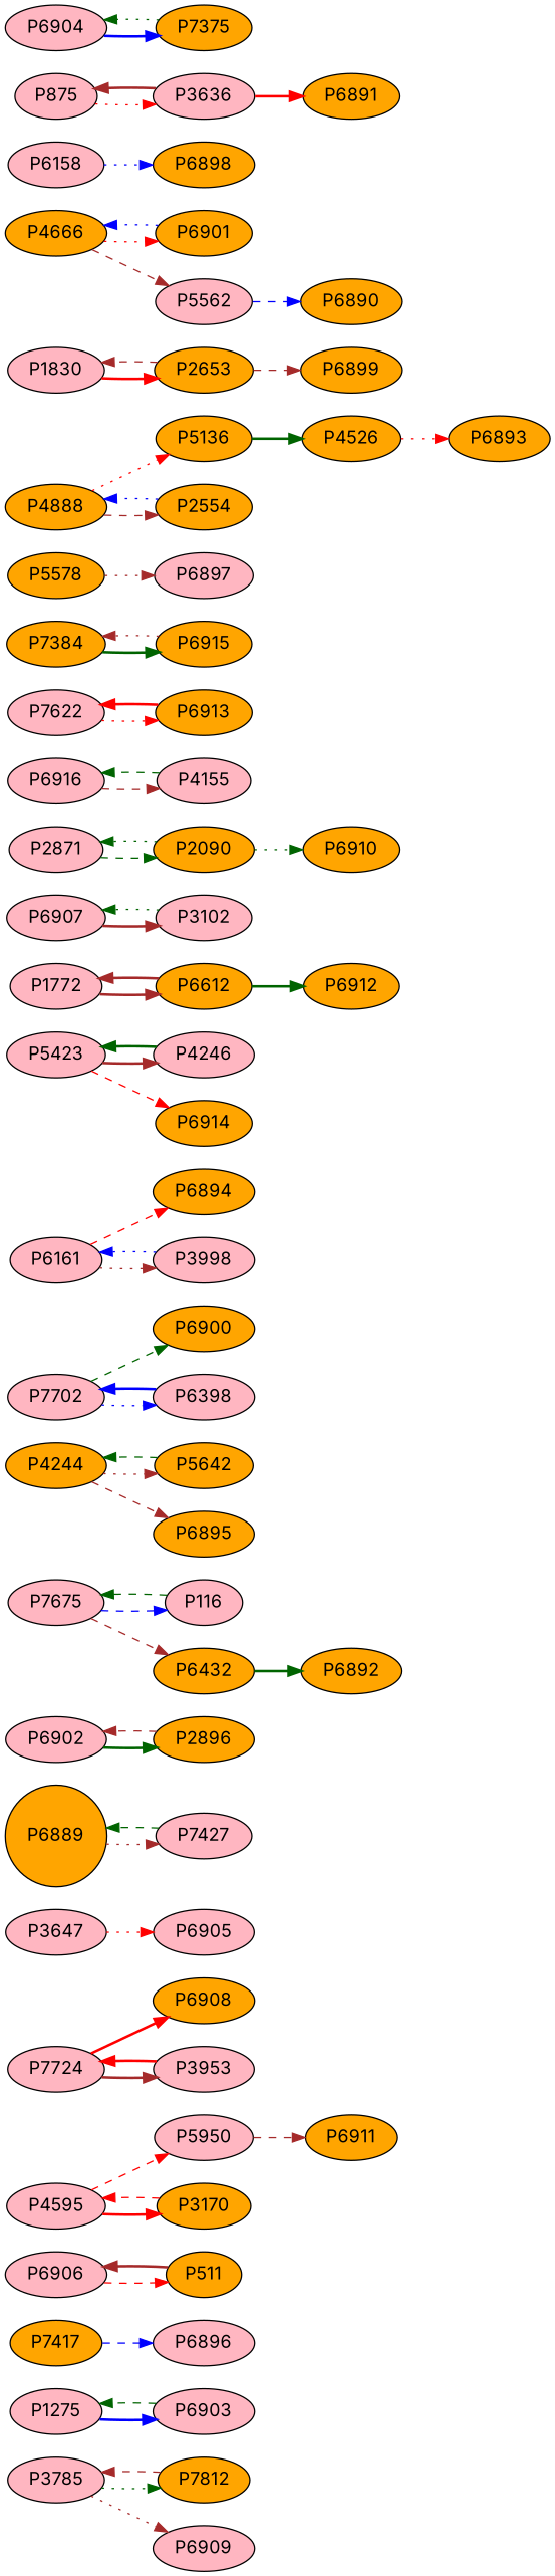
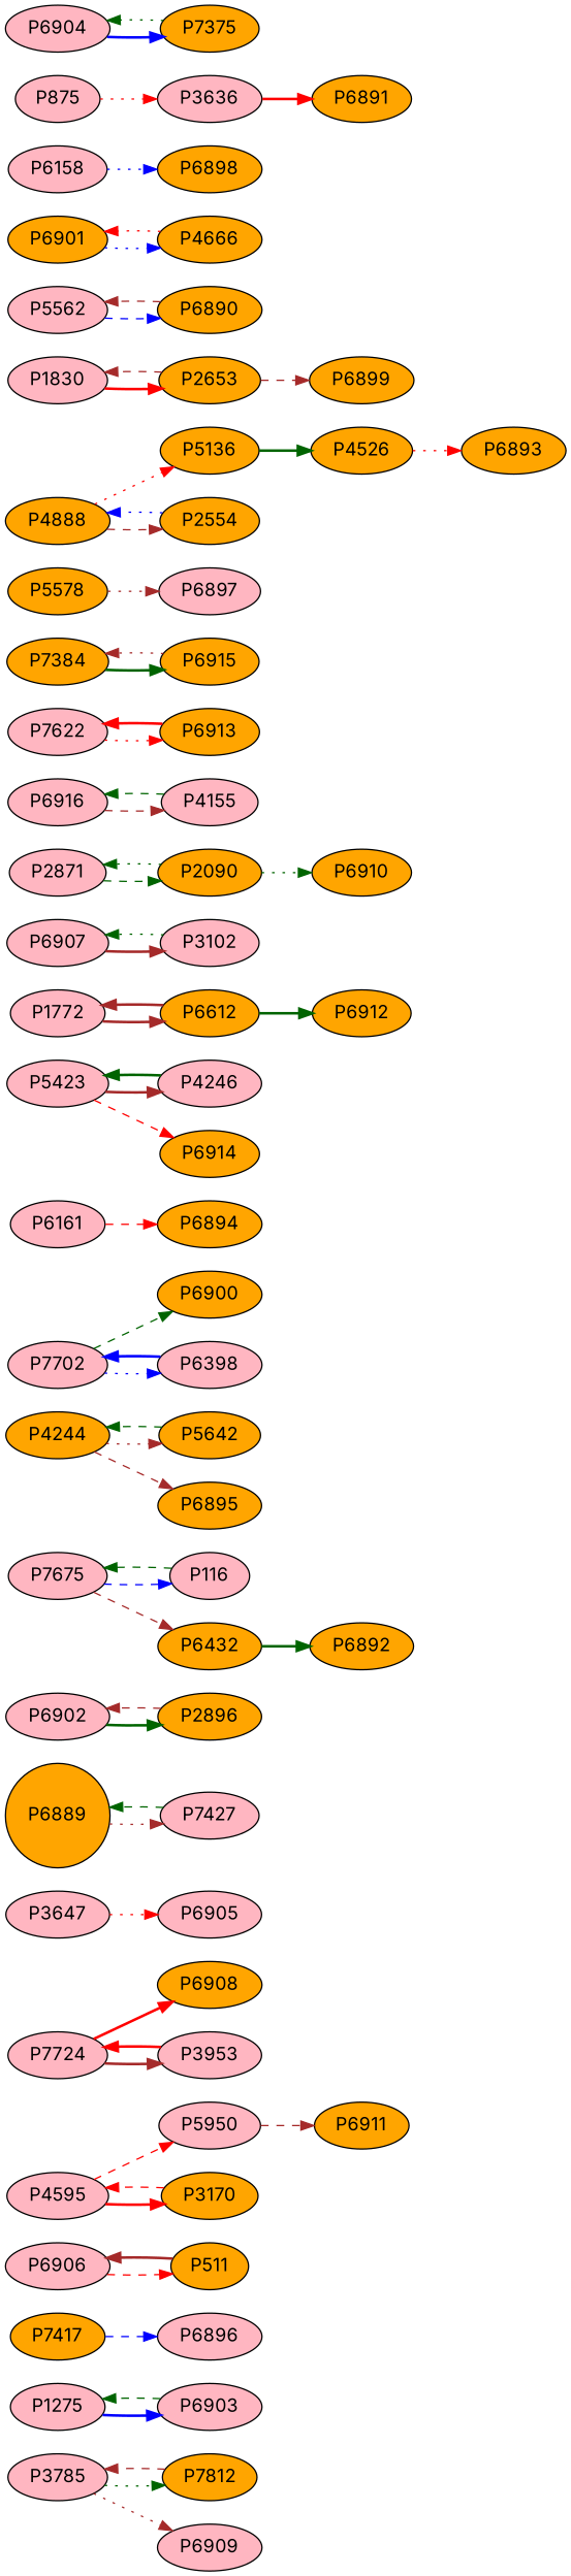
  digraph {
    fontname=Inter
    rankdir=LR
    node [fillcolor=orange fontname=Inter style=filled]
    edge [color=brown fontname=Inter style=dashed]
    P3785 [fillcolor=lightpink]
    P7812
    P6909 [fillcolor=lightpink]
    P1275 [fillcolor=lightpink]
    P6903 [fillcolor=lightpink]
    P6896 [fillcolor=lightpink]
    P7417
    P6906 [fillcolor=lightpink]
    P511
    P5950 [fillcolor=lightpink]
    P6911
    P7724 [fillcolor=lightpink]
    P6908
    P3953 [fillcolor=lightpink]
    P3647 [fillcolor=lightpink]
    P6905 [fillcolor=lightpink]
    P6889 [shape=circle]
    P7427 [fillcolor=lightpink]
    P6902 [fillcolor=lightpink]
    P2896
    P7675 [fillcolor=lightpink]
    P116 [fillcolor=lightpink]
    P6432
    P6892
    P4244
    P5642
    P6895
    P7702 [fillcolor=lightpink]
    P6900
    P6398 [fillcolor=lightpink]
    P6161 [fillcolor=lightpink]
    P6894
-   P3998 [fillcolor=lightpink]
    P5423 [fillcolor=lightpink]
    P4246 [fillcolor=lightpink]
    P6914
    P1772 [fillcolor=lightpink]
    P6612
    P6912
    P6907 [fillcolor=lightpink]
    P3102 [fillcolor=lightpink]
    P2871 [fillcolor=lightpink]
    P2090
    P6910
    P6916 [fillcolor=lightpink]
    P4155 [fillcolor=lightpink]
    P7622 [fillcolor=lightpink]
    P6913
    P7384
    P6915
    P6897 [fillcolor=lightpink]
    P5578
    P4595 [fillcolor=lightpink]
    P3170
    n55 [label=P4888]
    P5136
    P2554
    P4526
    P6893
    P1830 [fillcolor=lightpink]
    P2653
    P6899
    P5562 [fillcolor=lightpink]
    P6890
    P6901
    P4666
    P6158 [fillcolor=lightpink]
    P6898
    P875 [fillcolor=lightpink]
    P3636 [fillcolor=lightpink]
    P6891
    P6904 [fillcolor=lightpink]
    P7375
    P3785 -> P7812 [color=darkgreen style=dotted]
    P3785 -> P6909 [style=dotted]
    P7812 -> P3785
    P1275 -> P6903 [color=blue style=bold]
    P6903 -> P1275 [color=darkgreen]
    P7417 -> P6896 [color=blue]
    P6906 -> P511 [color=red]
    P511 -> P6906 [style=bold]
    P5950 -> P6911
    P7724 -> P6908 [color=red style=bold]
    P7724 -> P3953 [style=bold]
    P3953 -> P7724 [color=red style=bold]
    P3647 -> P6905 [color=red style=dotted]
    P6889 -> P7427 [style=dotted]
    P7427 -> P6889 [color=darkgreen]
    P6902 -> P2896 [color=darkgreen style=bold]
    P2896 -> P6902
    P7675 -> P116 [color=blue]
    P7675 -> P6432
    P116 -> P7675 [color=darkgreen]
    P6432 -> P6892 [color=darkgreen style=bold]
    P4244 -> P5642 [style=dotted]
    P4244 -> P6895
    P5642 -> P4244 [color=darkgreen]
    P7702 -> P6900 [color=darkgreen]
    P7702 -> P6398 [color=blue style=dotted]
    P6398 -> P7702 [color=blue style=bold]
    P6161 -> P6894 [color=red]
-   P6161 -> P3998 [style=dotted]
-   P3998 -> P6161 [color=blue style=dotted]
    P5423 -> P4246 [style=bold]
    P5423 -> P6914 [color=red]
    P4246 -> P5423 [color=darkgreen style=bold]
    P1772 -> P6612 [style=bold]
    P6612 -> P1772 [style=bold]
    P6612 -> P6912 [color=darkgreen style=bold]
    P6907 -> P3102 [style=bold]
    P3102 -> P6907 [color=darkgreen style=dotted]
    P2871 -> P2090 [color=darkgreen]
    P2090 -> P2871 [color=darkgreen style=dotted]
    P2090 -> P6910 [color=darkgreen style=dotted]
    P6916 -> P4155
    P4155 -> P6916 [color=darkgreen]
    P7622 -> P6913 [color=red style=dotted]
    P6913 -> P7622 [color=red style=bold]
    P7384 -> P6915 [color=darkgreen style=bold]
    P6915 -> P7384 [style=dotted]
    P5578 -> P6897 [style=dotted]
    P4595 -> P5950 [color=red]
    P4595 -> P3170 [color=red style=bold]
    P3170 -> P4595 [color=red]
    n55 -> P5136 [color=red style=dotted]
    n55 -> P2554
    P5136 -> P4526 [color=darkgreen style=bold]
    P2554 -> n55 [color=blue style=dotted]
    P4526 -> P6893 [color=red style=dotted]
    P1830 -> P2653 [color=red style=bold]
    P2653 -> P1830
    P2653 -> P6899
    P5562 -> P6890 [color=blue]
-   P4666 -> P5562
+   P6890 -> P5562
    P6901 -> P4666 [color=blue style=dotted]
    P4666 -> P6901 [color=red style=dotted]
    P6158 -> P6898 [color=blue style=dotted]
    P875 -> P3636 [color=red style=dotted]
-   P3636 -> P875 [style=bold]
    P3636 -> P6891 [color=red style=bold]
    P6904 -> P7375 [color=blue style=bold]
    P7375 -> P6904 [color=darkgreen style=dotted]
  }
